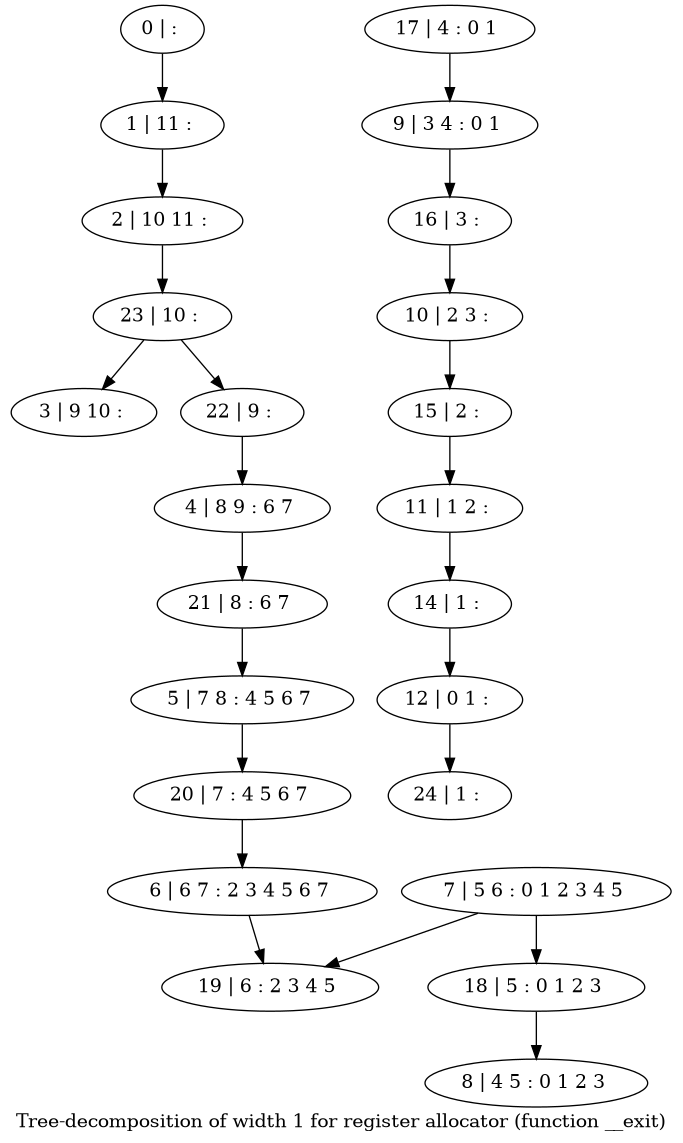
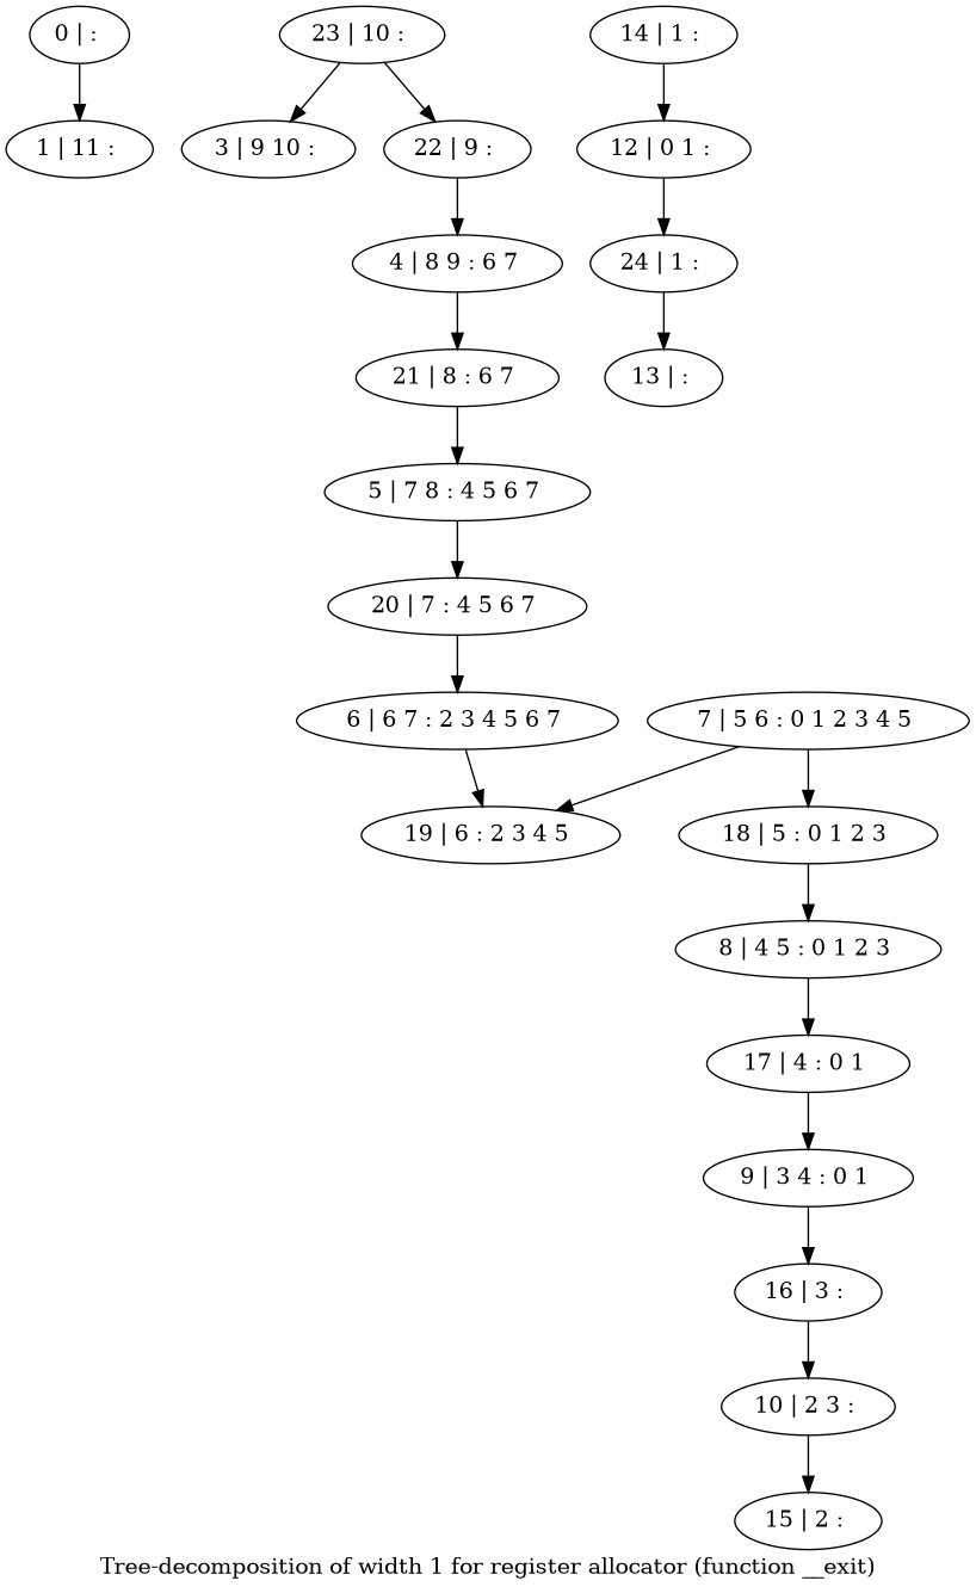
  digraph {
    label="Tree-decomposition of width 1 for register allocator (function __exit)"
    n1 [label="0 | : "]
    n2 [label="1 | 11 : "]
-   n3 [label="2 | 10 11 : "]
    n4 [label="23 | 10 : "]
    n5 [label="3 | 9 10 : "]
    n6 [label="22 | 9 : "]
    n7 [label="4 | 8 9 : 6 7 "]
    n8 [label="21 | 8 : 6 7 "]
    n9 [label="5 | 7 8 : 4 5 6 7 "]
    n10 [label="20 | 7 : 4 5 6 7 "]
    n11 [label="6 | 6 7 : 2 3 4 5 6 7 "]
    n12 [label="19 | 6 : 2 3 4 5 "]
    n13 [label="7 | 5 6 : 0 1 2 3 4 5 "]
    n14 [label="18 | 5 : 0 1 2 3 "]
    n15 [label="8 | 4 5 : 0 1 2 3 "]
    n16 [label="17 | 4 : 0 1 "]
    n17 [label="9 | 3 4 : 0 1 "]
    n18 [label="16 | 3 : "]
    n19 [label="10 | 2 3 : "]
    n20 [label="15 | 2 : "]
-   n21 [label="11 | 1 2 : "]
    n22 [label="14 | 1 : "]
    n23 [label="12 | 0 1 : "]
    n24 [label="24 | 1 : "]
+   n25 [label="13 | : "]
    n1 -> n2
-   n2 -> n3
-   n3 -> n4
    n4 -> n5
    n4 -> n6
    n6 -> n7
    n7 -> n8
    n8 -> n9
    n9 -> n10
    n10 -> n11
    n11 -> n12
    n13 -> n12
    n13 -> n14
    n14 -> n15
+   n15 -> n16
    n16 -> n17
    n17 -> n18
    n18 -> n19
    n19 -> n20
-   n20 -> n21
-   n21 -> n22
    n22 -> n23
    n23 -> n24
+   n24 -> n25
  }
